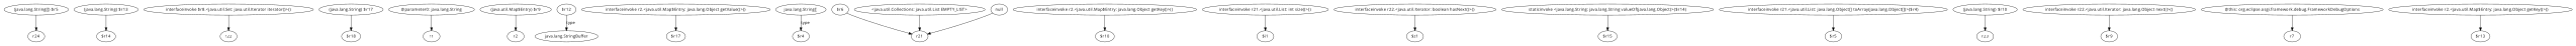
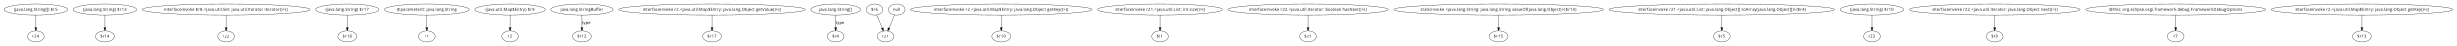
  digraph {
    fontname="Open Sans"
    node [fontname="Open Sans"]
    edge [fontname="Open Sans"]
    n1 [label="(java.lang.String[]) $r5"]
    n2 [label=r24]
    n3 [label="(java.lang.String) $r13"]
    n4 [label="$r14"]
    n5 [label="interfaceinvoke $r8.<java.util.Set: java.util.Iterator iterator()>()"]
    n6 [label=r22]
    n7 [label="(java.lang.String) $r17"]
    n8 [label="$r18"]
    n9 [label="@parameter0: java.lang.String"]
    n10 [label=r1]
    n11 [label="(java.util.Map$Entry) $r9"]
    n12 [label=r2]
    n13 [label="java.lang.StringBuffer"]
    n14 [label="$r12"]
    n15 [label="interfaceinvoke r2.<java.util.Map$Entry: java.lang.Object getValue()>()"]
    n16 [label="$r17"]
    n17 [label="java.lang.String[]"]
    n18 [label="$r4"]
    n19 [label="$r6"]
    n20 [label=r21]
    n21 [label="interfaceinvoke r2.<java.util.Map$Entry: java.lang.Object getKey()>()"]
    n22 [label="$r10"]
    n23 [label="interfaceinvoke r21.<java.util.List: int size()>()"]
    n24 [label="$i1"]
    n25 [label="interfaceinvoke r22.<java.util.Iterator: boolean hasNext()>()"]
    n26 [label="$z1"]
    n27 [label="staticinvoke <java.lang.String: java.lang.String valueOf(java.lang.Object)>($r14)"]
    n28 [label="$r15"]
-   n29 [label="<java.util.Collections: java.util.List EMPTY_LIST>"]
    n30 [label="interfaceinvoke r21.<java.util.List: java.lang.Object[] toArray(java.lang.Object[])>($r4)"]
    n31 [label="$r5"]
    n32 [label="(java.lang.String) $r10"]
    n33 [label=r23]
    n34 [label="interfaceinvoke r22.<java.util.Iterator: java.lang.Object next()>()"]
    n35 [label="$r9"]
    n36 [label="@this: org.eclipse.osgi.framework.debug.FrameworkDebugOptions"]
    n37 [label=r7]
    n38 [label=null]
    n39 [label="interfaceinvoke r2.<java.util.Map$Entry: java.lang.Object getKey()>()"]
    n40 [label="$r13"]
    n1 -> n2
    n3 -> n4
    n5 -> n6
    n7 -> n8
    n9 -> n10
    n11 -> n12
-   n14 -> n13 [label=type]
+   n13 -> n14 [label=type]
    n15 -> n16
    n17 -> n18 [label=type]
    n19 -> n20
    n21 -> n22
    n23 -> n24
    n25 -> n26
    n27 -> n28
-   n29 -> n20
    n30 -> n31
    n32 -> n33
    n34 -> n35
    n36 -> n37
    n38 -> n20
    n39 -> n40
  }
